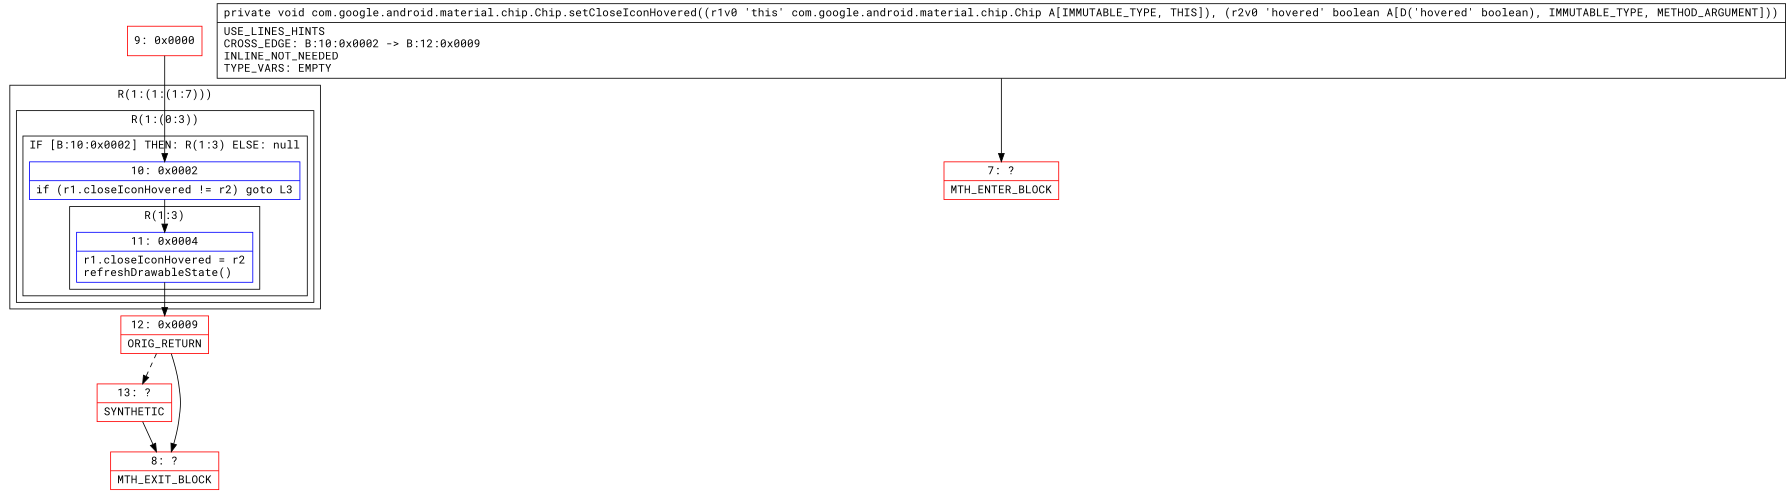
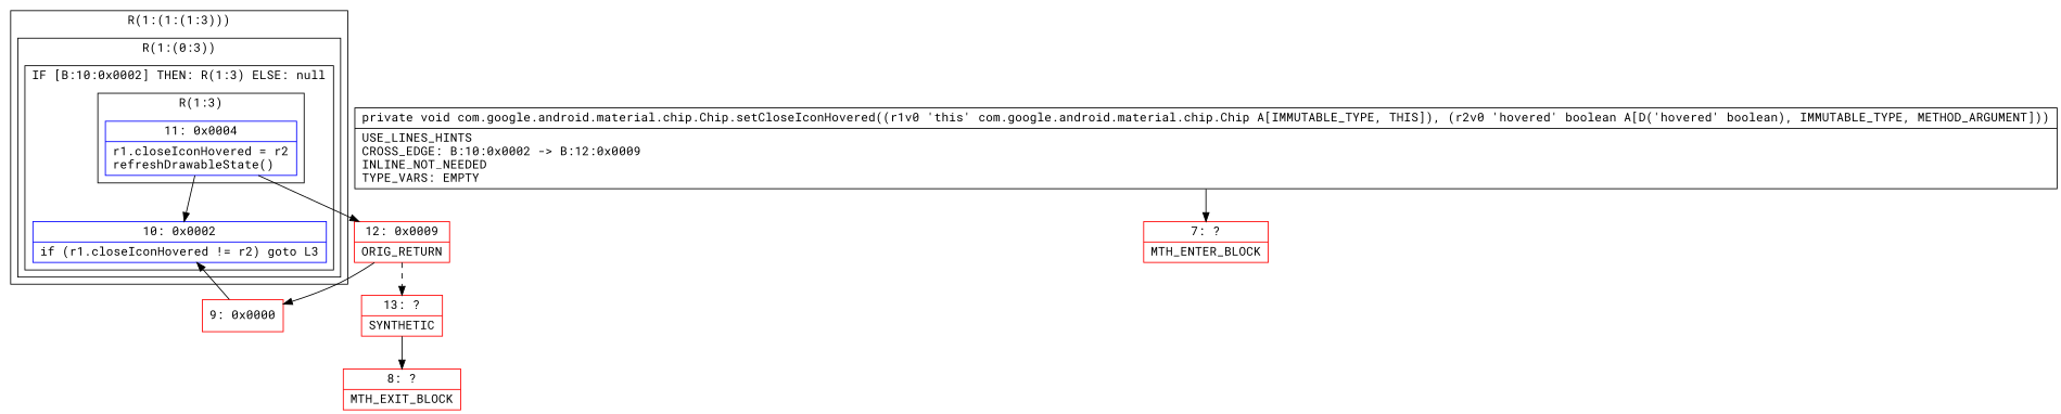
  digraph {
    fontname="Roboto Mono"
    node [color=red fontname="Roboto Mono" shape=record]
    edge [fontname="Roboto Mono"]
    n1 [color=blue label="{11\:\ 0x0004|r1.closeIconHovered = r2\lrefreshDrawableState()\l}"]
    n2 [color=blue label="{10\:\ 0x0002|if (r1.closeIconHovered != r2) goto L3\l}"]
    n3 [label="{12\:\ 0x0009|ORIG_RETURN\l}"]
    n4 [label="{13\:\ ?|SYNTHETIC\l}"]
    n5 [label="{8\:\ ?|MTH_EXIT_BLOCK\l}"]
    n6 [label="{7\:\ ?|MTH_ENTER_BLOCK\l}"]
    n7 [label="{9\:\ 0x0000}"]
    n8 [label="{private void com.google.android.material.chip.Chip.setCloseIconHovered((r1v0 'this' com.google.android.material.chip.Chip A[IMMUTABLE_TYPE, THIS]), (r2v0 'hovered' boolean A[D('hovered' boolean), IMMUTABLE_TYPE, METHOD_ARGUMENT]))  | USE_LINES_HINTS\lCROSS_EDGE: B:10:0x0002 \-\> B:12:0x0009\lINLINE_NOT_NEEDED\lTYPE_VARS: EMPTY\l}" color=""]
    subgraph cluster_1 {
-     label="R(1:(1:(1:7)))"
+     label="R(1:(1:(1:3)))"
      subgraph cluster_2 {
        label="R(1:(0:3))"
        subgraph cluster_3 {
          label="IF [B:10:0x0002] THEN: R(1:3) ELSE: null"
          n2
          subgraph cluster_4 {
            label="R(1:3)"
            n1
          }
        }
      }
    }
    n1 -> n3
-   n2 -> n1
+   n1 -> n2
    n3 -> n4 [style=dashed]
-   n3 -> n5
+   n3 -> n7
    n4 -> n5
    n7 -> n2
    n8 -> n6
  }
